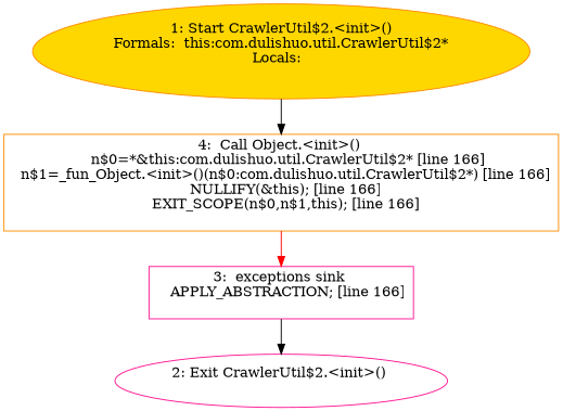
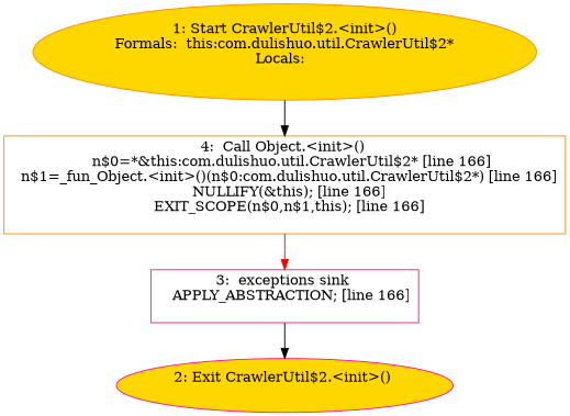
  digraph {
    node [color=darkorange fillcolor=gold style=filled]
    edge [style=solid]
    n1 [label="1: Start CrawlerUtil$2.<init>()\nFormals:  this:com.dulishuo.util.CrawlerUtil$2*\nLocals:  \n  "]
    n2 [fillcolor=white label="4:  Call Object.<init>() \n   n$0=*&this:com.dulishuo.util.CrawlerUtil$2* [line 166]\n  n$1=_fun_Object.<init>()(n$0:com.dulishuo.util.CrawlerUtil$2*) [line 166]\n  NULLIFY(&this); [line 166]\n  EXIT_SCOPE(n$0,n$1,this); [line 166]\n " shape=box]
    n3 [color=deeppink fillcolor=white label="3:  exceptions sink \n   APPLY_ABSTRACTION; [line 166]\n " shape=box]
-   n4 [color=deeppink fillcolor=white label="2: Exit CrawlerUtil$2.<init>() \n  "]
+   n4 [color=deeppink label="2: Exit CrawlerUtil$2.<init>() \n  "]
    n1 -> n2
    n2 -> n3 [color=red]
    n3 -> n4
  }
